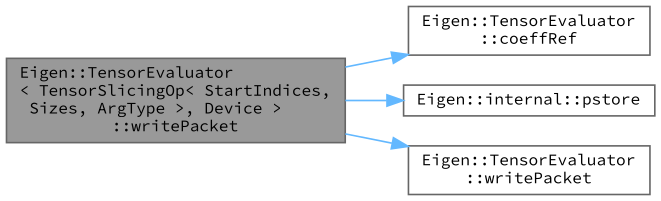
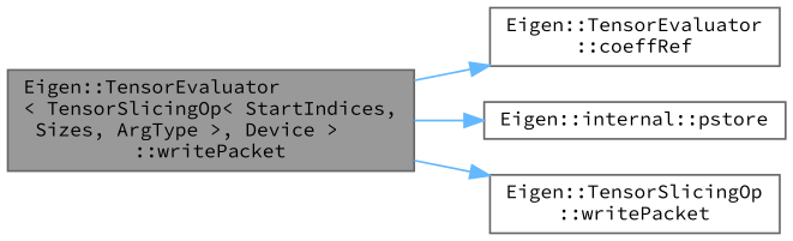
  digraph {
    rankdir=LR
    fontname="Source Code Pro"
    node [color=grey40 fillcolor=white fontname="Source Code Pro" fontsize=10 shape=box style=filled]
    edge [color=steelblue1 fontname="Source Code Pro" fontsize=10 labelfontname=Helvetica labelfontsize=10 style=solid]
    n1 [color=gray40 fillcolor=grey60 fontcolor=black height=0.2 label="Eigen::TensorEvaluator\l\< TensorSlicingOp\< StartIndices,\l Sizes, ArgType \>, Device \>\l::writePacket" width=0.4]
    n2 [height=0.2 label="Eigen::TensorEvaluator\l::coeffRef" width=0.4]
    n3 [height=0.2 label="Eigen::internal::pstore" width=0.4]
-   n4 [height=0.2 label="Eigen::TensorEvaluator\l::writePacket" width=0.4]
+   n4 [height=0.2 label="Eigen::TensorSlicingOp\l::writePacket" width=0.4]
    n1 -> n2
    n1 -> n3
    n1 -> n4
  }
